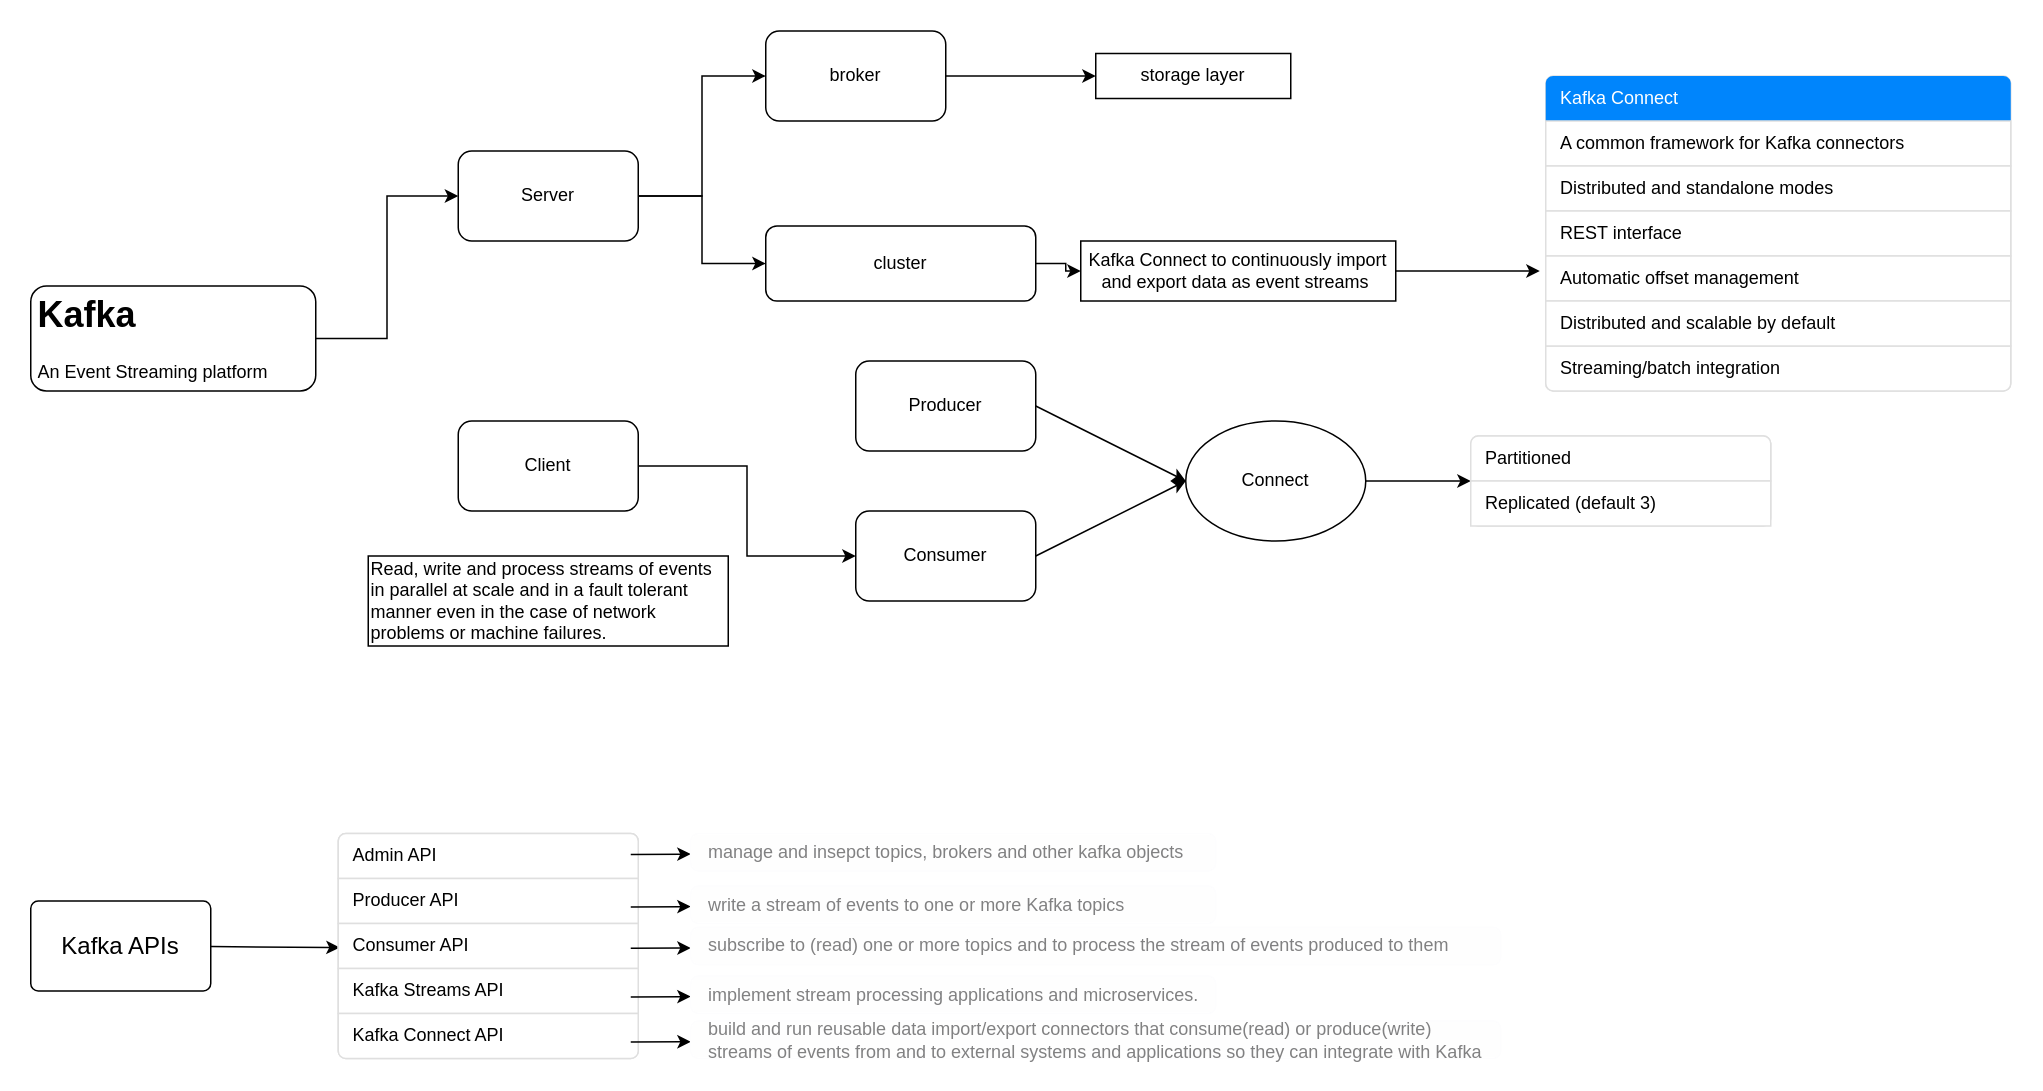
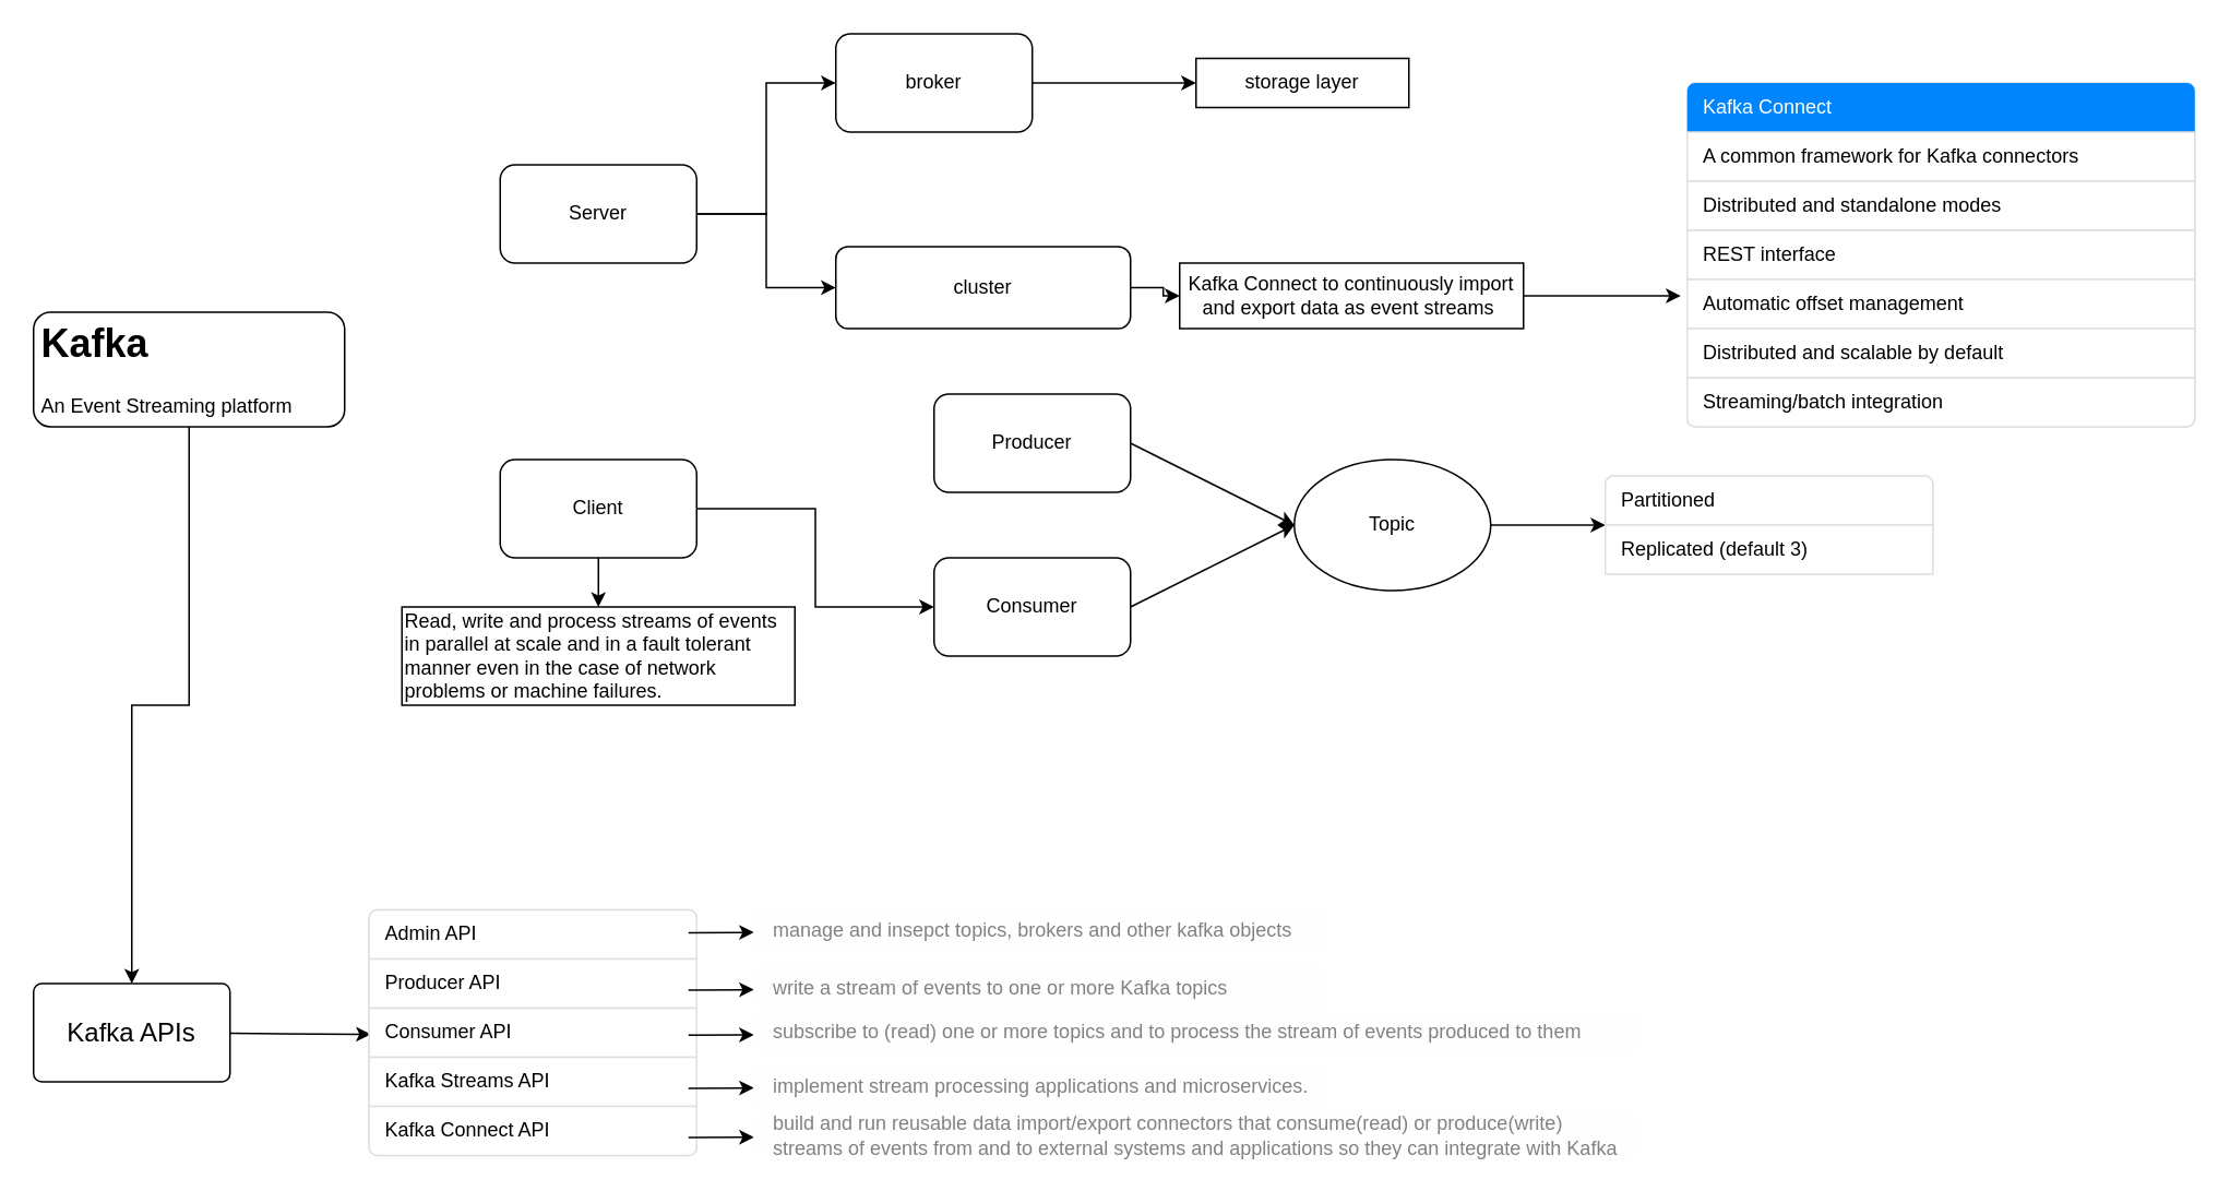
  <mxCell id="0" />
  <mxCell id="1" parent="0" />
- <mxCell id="2" style="edgeStyle=orthogonalEdgeStyle;rounded=0;orthogonalLoop=1;jettySize=auto;html=1;entryX=0;entryY=0.5;entryDx=0;entryDy=0;" parent="1" source="3" target="6" edge="1"><mxGeometry relative="1" as="geometry" /></mxCell>
+ <mxCell id="2" style="edgeStyle=orthogonalEdgeStyle;rounded=0;orthogonalLoop=1;jettySize=auto;html=1;" parent="1" source="3" target="36" edge="1"><mxGeometry relative="1" as="geometry" /></mxCell>
  <mxCell id="3" value="&lt;h1&gt;Kafka&lt;/h1&gt;&lt;p&gt;An Event Streaming platform&lt;/p&gt;" style="text;html=1;spacing=5;spacingTop=-20;whiteSpace=wrap;overflow=hidden;rounded=1;border=solid;strokeColor=#000000;" parent="1" vertex="1"><mxGeometry x="20" y="190" width="190" height="70" as="geometry" /></mxCell>
  <mxCell id="4" style="edgeStyle=orthogonalEdgeStyle;rounded=0;orthogonalLoop=1;jettySize=auto;html=1;entryX=0;entryY=0.5;entryDx=0;entryDy=0;" parent="1" source="6" target="11" edge="1"><mxGeometry relative="1" as="geometry" /></mxCell>
  <mxCell id="5" style="edgeStyle=orthogonalEdgeStyle;rounded=0;orthogonalLoop=1;jettySize=auto;html=1;entryX=0;entryY=0.5;entryDx=0;entryDy=0;" parent="1" source="6" target="13" edge="1"><mxGeometry relative="1" as="geometry" /></mxCell>
  <mxCell id="6" value="Server" style="rounded=1;whiteSpace=wrap;html=1;" parent="1" vertex="1"><mxGeometry x="305" y="100" width="120" height="60" as="geometry" /></mxCell>
  <mxCell id="7" style="edgeStyle=orthogonalEdgeStyle;rounded=0;orthogonalLoop=1;jettySize=auto;html=1;entryX=0;entryY=0.5;entryDx=0;entryDy=0;" parent="1" source="9" target="21" edge="1"><mxGeometry relative="1" as="geometry" /></mxCell>
+ <mxCell id="8" style="edgeStyle=orthogonalEdgeStyle;rounded=0;orthogonalLoop=1;jettySize=auto;html=1;" parent="1" source="9" target="14" edge="1"><mxGeometry relative="1" as="geometry" /></mxCell>
  <mxCell id="9" value="Client" style="rounded=1;whiteSpace=wrap;html=1;sketch=0;glass=0;" parent="1" vertex="1"><mxGeometry x="305" y="280" width="120" height="60" as="geometry" /></mxCell>
  <mxCell id="10" style="edgeStyle=orthogonalEdgeStyle;rounded=0;orthogonalLoop=1;jettySize=auto;html=1;" parent="1" source="11" target="15" edge="1"><mxGeometry relative="1" as="geometry" /></mxCell>
  <mxCell id="11" value="broker" style="rounded=1;whiteSpace=wrap;html=1;strokeColor=#000000;" parent="1" vertex="1"><mxGeometry x="510" y="20" width="120" height="60" as="geometry" /></mxCell>
  <mxCell id="12" style="edgeStyle=orthogonalEdgeStyle;rounded=0;orthogonalLoop=1;jettySize=auto;html=1;" parent="1" source="13" target="17" edge="1"><mxGeometry relative="1" as="geometry" /></mxCell>
  <mxCell id="13" value="cluster" style="rounded=1;whiteSpace=wrap;html=1;strokeColor=#000000;" parent="1" vertex="1"><mxGeometry x="510" y="150" width="180" height="50" as="geometry" /></mxCell>
  <mxCell id="14" value="Read, write and process streams of events in parallel at scale and in a fault tolerant manner even in the case of network problems or machine failures." style="text;html=1;fillColor=none;align=left;verticalAlign=middle;whiteSpace=wrap;rounded=0;strokeColor=#000000;" parent="1" vertex="1"><mxGeometry x="245" y="370" width="240" height="60" as="geometry" /></mxCell>
  <mxCell id="15" value="storage layer" style="text;html=1;fillColor=none;align=center;verticalAlign=middle;whiteSpace=wrap;rounded=0;strokeColor=#000000;" parent="1" vertex="1"><mxGeometry x="730" y="35" width="130" height="30" as="geometry" /></mxCell>
  <mxCell id="16" style="edgeStyle=none;rounded=0;orthogonalLoop=1;jettySize=auto;html=1;" parent="1" source="17" edge="1"><mxGeometry relative="1" as="geometry"><mxPoint x="1026" y="180" as="targetPoint" /></mxGeometry></mxCell>
  <mxCell id="17" value="Kafka Connect to continuously import and export data as event streams&amp;nbsp;" style="text;html=1;fillColor=none;align=center;verticalAlign=middle;whiteSpace=wrap;rounded=0;strokeColor=#000000;" parent="1" vertex="1"><mxGeometry x="720" y="160" width="210" height="40" as="geometry" /></mxCell>
  <mxCell id="18" style="rounded=0;orthogonalLoop=1;jettySize=auto;html=1;entryX=0;entryY=0.5;entryDx=0;entryDy=0;exitX=1;exitY=0.5;exitDx=0;exitDy=0;" parent="1" source="19" target="23" edge="1"><mxGeometry relative="1" as="geometry" /></mxCell>
  <mxCell id="19" value="Producer" style="rounded=1;whiteSpace=wrap;html=1;glass=0;sketch=0;strokeColor=#000000;fillColor=none;" parent="1" vertex="1"><mxGeometry x="570" y="240" width="120" height="60" as="geometry" /></mxCell>
  <mxCell id="20" style="edgeStyle=none;rounded=0;orthogonalLoop=1;jettySize=auto;html=1;entryX=0;entryY=0.5;entryDx=0;entryDy=0;exitX=1;exitY=0.5;exitDx=0;exitDy=0;" parent="1" source="21" target="23" edge="1"><mxGeometry relative="1" as="geometry" /></mxCell>
  <mxCell id="21" value="Consumer" style="rounded=1;whiteSpace=wrap;html=1;glass=0;sketch=0;strokeColor=#000000;fillColor=none;" parent="1" vertex="1"><mxGeometry x="570" y="340" width="120" height="60" as="geometry" /></mxCell>
  <mxCell id="22" style="edgeStyle=none;rounded=0;orthogonalLoop=1;jettySize=auto;html=1;" parent="1" source="23" target="24" edge="1"><mxGeometry relative="1" as="geometry" /></mxCell>
- <mxCell id="23" value="Connect" style="ellipse;whiteSpace=wrap;html=1;rounded=1;glass=0;sketch=0;strokeColor=#000000;fillColor=none;" parent="1" vertex="1"><mxGeometry x="790" y="280" width="120" height="80" as="geometry" /></mxCell>
+ <mxCell id="23" value="Topic" style="ellipse;whiteSpace=wrap;html=1;rounded=1;glass=0;sketch=0;strokeColor=#000000;fillColor=none;" parent="1" vertex="1"><mxGeometry x="790" y="280" width="120" height="80" as="geometry" /></mxCell>
  <mxCell id="24" value="" style="html=1;shadow=0;dashed=0;shape=mxgraph.bootstrap.rrect;rSize=5;strokeColor=#DFDFDF;html=1;whiteSpace=wrap;fillColor=#FFFFFF;fontColor=#000000;rounded=1;glass=0;sketch=0;" parent="1" vertex="1"><mxGeometry x="980" y="290" width="200" height="60" as="geometry" /></mxCell>
  <mxCell id="25" value="Partitioned" style="strokeColor=inherit;fillColor=inherit;gradientColor=inherit;fontColor=inherit;html=1;shadow=0;dashed=0;shape=mxgraph.bootstrap.topButton;rSize=5;perimeter=none;whiteSpace=wrap;resizeWidth=1;align=left;spacing=10;" parent="24" vertex="1"><mxGeometry width="200" height="30" relative="1" as="geometry" /></mxCell>
  <mxCell id="26" value="Replicated (default 3)" style="strokeColor=inherit;fillColor=inherit;gradientColor=inherit;fontColor=inherit;html=1;shadow=0;dashed=0;perimeter=none;whiteSpace=wrap;resizeWidth=1;align=left;spacing=10;" parent="24" vertex="1"><mxGeometry width="200" height="30" relative="1" as="geometry"><mxPoint y="30" as="offset" /></mxGeometry></mxCell>
  <mxCell id="27" value="Di" style="html=1;shadow=0;dashed=0;shape=mxgraph.bootstrap.rrect;rSize=5;strokeColor=#DFDFDF;html=1;whiteSpace=wrap;fillColor=#FFFFFF;fontColor=#000000;rounded=1;glass=0;sketch=0;" parent="1" vertex="1"><mxGeometry x="1030" y="50" width="310" height="210" as="geometry" /></mxCell>
  <mxCell id="28" value="Kafka Connect" style="html=1;shadow=0;dashed=0;shape=mxgraph.bootstrap.topButton;rSize=5;strokeColor=none;fillColor=#0085FC;fontColor=#ffffff;perimeter=none;whiteSpace=wrap;resizeWidth=1;align=left;spacing=10;" parent="27" vertex="1"><mxGeometry width="310" height="30" relative="1" as="geometry" /></mxCell>
  <mxCell id="29" value="A common framework for Kafka connectors" style="strokeColor=inherit;fillColor=inherit;gradientColor=inherit;fontColor=inherit;html=1;shadow=0;dashed=0;perimeter=none;whiteSpace=wrap;resizeWidth=1;align=left;spacing=10;" parent="27" vertex="1"><mxGeometry width="310" height="30" relative="1" as="geometry"><mxPoint y="30" as="offset" /></mxGeometry></mxCell>
  <mxCell id="30" value="Distributed and standalone modes" style="strokeColor=inherit;fillColor=inherit;gradientColor=inherit;fontColor=inherit;html=1;shadow=0;dashed=0;perimeter=none;whiteSpace=wrap;resizeWidth=1;align=left;spacing=10;" parent="27" vertex="1"><mxGeometry width="310" height="30" relative="1" as="geometry"><mxPoint y="60" as="offset" /></mxGeometry></mxCell>
  <mxCell id="31" value="REST interface" style="strokeColor=inherit;fillColor=inherit;gradientColor=inherit;fontColor=inherit;html=1;shadow=0;dashed=0;perimeter=none;whiteSpace=wrap;resizeWidth=1;align=left;spacing=10;" parent="27" vertex="1"><mxGeometry width="310" height="30" relative="1" as="geometry"><mxPoint y="90" as="offset" /></mxGeometry></mxCell>
  <mxCell id="32" value="Streaming/batch integration" style="strokeColor=inherit;fillColor=inherit;gradientColor=inherit;fontColor=inherit;html=1;shadow=0;dashed=0;shape=mxgraph.bootstrap.bottomButton;rSize=5;perimeter=none;whiteSpace=wrap;resizeWidth=1;resizeHeight=0;align=left;spacing=10;" parent="27" vertex="1"><mxGeometry y="1" width="310" height="30" relative="1" as="geometry"><mxPoint y="-30" as="offset" /></mxGeometry></mxCell>
  <mxCell id="33" value="Automatic offset management" style="strokeColor=inherit;fillColor=inherit;gradientColor=inherit;fontColor=inherit;html=1;shadow=0;dashed=0;perimeter=none;whiteSpace=wrap;resizeWidth=1;align=left;spacing=10;" parent="27" vertex="1"><mxGeometry y="120" width="310" height="30" as="geometry" /></mxCell>
  <mxCell id="34" value="Distributed and scalable by default" style="strokeColor=inherit;fillColor=inherit;gradientColor=inherit;fontColor=inherit;html=1;shadow=0;dashed=0;perimeter=none;whiteSpace=wrap;resizeWidth=1;align=left;spacing=10;" parent="27" vertex="1"><mxGeometry y="150" width="310" height="30" as="geometry" /></mxCell>
  <mxCell id="35" style="edgeStyle=none;rounded=0;orthogonalLoop=1;jettySize=auto;html=1;entryX=0.005;entryY=0.533;entryDx=0;entryDy=0;entryPerimeter=0;" parent="1" source="36" target="40" edge="1"><mxGeometry relative="1" as="geometry" /></mxCell>
  <mxCell id="36" value="Kafka APIs" style="html=1;shadow=0;dashed=0;shape=mxgraph.bootstrap.rrect;rSize=5;strokeWidth=1;whiteSpace=wrap;align=center;verticalAlign=middle;spacingLeft=0;fontStyle=0;fontSize=16;spacing=5;rounded=1;glass=0;sketch=0;fillColor=none;" parent="1" vertex="1"><mxGeometry x="20" y="600" width="120" height="60" as="geometry" /></mxCell>
  <mxCell id="37" value="" style="html=1;shadow=0;dashed=0;shape=mxgraph.bootstrap.rrect;rSize=5;strokeColor=#DFDFDF;html=1;whiteSpace=wrap;fillColor=#FFFFFF;fontColor=#000000;rounded=1;glass=0;sketch=0;" parent="1" vertex="1"><mxGeometry x="225" y="555" width="200" height="150" as="geometry" /></mxCell>
  <mxCell id="38" value="Admin API" style="strokeColor=inherit;fillColor=inherit;gradientColor=inherit;fontColor=inherit;html=1;shadow=0;dashed=0;shape=mxgraph.bootstrap.topButton;rSize=5;perimeter=none;whiteSpace=wrap;resizeWidth=1;align=left;spacing=10;" parent="37" vertex="1"><mxGeometry width="200" height="30" relative="1" as="geometry" /></mxCell>
  <mxCell id="39" value="Producer API" style="strokeColor=inherit;fillColor=inherit;gradientColor=inherit;fontColor=inherit;html=1;shadow=0;dashed=0;perimeter=none;whiteSpace=wrap;resizeWidth=1;align=left;spacing=10;" parent="37" vertex="1"><mxGeometry width="200" height="30" relative="1" as="geometry"><mxPoint y="30" as="offset" /></mxGeometry></mxCell>
  <mxCell id="40" value="Consumer API" style="strokeColor=inherit;fillColor=inherit;gradientColor=inherit;fontColor=inherit;html=1;shadow=0;dashed=0;perimeter=none;whiteSpace=wrap;resizeWidth=1;align=left;spacing=10;" parent="37" vertex="1"><mxGeometry width="200" height="30" relative="1" as="geometry"><mxPoint y="60" as="offset" /></mxGeometry></mxCell>
  <mxCell id="41" value="Kafka Streams API" style="strokeColor=inherit;fillColor=inherit;gradientColor=inherit;fontColor=inherit;html=1;shadow=0;dashed=0;perimeter=none;whiteSpace=wrap;resizeWidth=1;align=left;spacing=10;" parent="37" vertex="1"><mxGeometry width="200" height="30" relative="1" as="geometry"><mxPoint y="90" as="offset" /></mxGeometry></mxCell>
  <mxCell id="42" value="Kafka Connect API" style="strokeColor=inherit;fillColor=inherit;gradientColor=inherit;fontColor=inherit;html=1;shadow=0;dashed=0;shape=mxgraph.bootstrap.bottomButton;rSize=5;perimeter=none;whiteSpace=wrap;resizeWidth=1;resizeHeight=0;align=left;spacing=10;" parent="37" vertex="1"><mxGeometry y="1" width="200" height="30" relative="1" as="geometry"><mxPoint y="-30" as="offset" /></mxGeometry></mxCell>
  <mxCell id="43" style="edgeStyle=none;rounded=0;orthogonalLoop=1;jettySize=auto;html=1;" parent="37" target="44" edge="1"><mxGeometry relative="1" as="geometry"><mxPoint x="195" y="14" as="sourcePoint" /></mxGeometry></mxCell>
  <mxCell id="44" value="manage and insepct topics, brokers and other kafka objects" style="html=1;shadow=0;dashed=0;shape=mxgraph.bootstrap.rrect;rSize=5;strokeColor=#FDFDFE;strokeWidth=1;fillColor=#FEFEFE;fontColor=#818182;whiteSpace=wrap;align=left;verticalAlign=middle;spacingLeft=10;rounded=1;glass=0;sketch=0;" parent="1" vertex="1"><mxGeometry x="460" y="555" width="350" height="25" as="geometry" /></mxCell>
  <mxCell id="45" style="edgeStyle=none;rounded=0;orthogonalLoop=1;jettySize=auto;html=1;" parent="1" target="46" edge="1"><mxGeometry relative="1" as="geometry"><mxPoint x="420" y="604" as="sourcePoint" /></mxGeometry></mxCell>
  <mxCell id="46" value="write a stream of events to one or more Kafka topics" style="html=1;shadow=0;dashed=0;shape=mxgraph.bootstrap.rrect;rSize=5;strokeColor=#FDFDFE;strokeWidth=1;fillColor=#FEFEFE;fontColor=#818182;whiteSpace=wrap;align=left;verticalAlign=middle;spacingLeft=10;rounded=1;glass=0;sketch=0;" parent="1" vertex="1"><mxGeometry x="460" y="590" width="350" height="25" as="geometry" /></mxCell>
  <mxCell id="47" style="edgeStyle=none;rounded=0;orthogonalLoop=1;jettySize=auto;html=1;" parent="1" target="48" edge="1"><mxGeometry relative="1" as="geometry"><mxPoint x="420" y="631.5" as="sourcePoint" /></mxGeometry></mxCell>
  <mxCell id="48" value="subscribe to (read) one or more topics and to process the stream of events produced to them" style="html=1;shadow=0;dashed=0;shape=mxgraph.bootstrap.rrect;rSize=5;strokeColor=#FDFDFE;strokeWidth=1;fillColor=#FEFEFE;fontColor=#818182;whiteSpace=wrap;align=left;verticalAlign=middle;spacingLeft=10;rounded=1;glass=0;sketch=0;" parent="1" vertex="1"><mxGeometry x="460" y="617.5" width="540" height="25" as="geometry" /></mxCell>
  <mxCell id="49" style="edgeStyle=none;rounded=0;orthogonalLoop=1;jettySize=auto;html=1;" parent="1" target="50" edge="1"><mxGeometry relative="1" as="geometry"><mxPoint x="420" y="664" as="sourcePoint" /></mxGeometry></mxCell>
  <mxCell id="50" value="implement stream processing applications and microservices." style="html=1;shadow=0;dashed=0;shape=mxgraph.bootstrap.rrect;rSize=5;strokeColor=#FDFDFE;strokeWidth=1;fillColor=#FEFEFE;fontColor=#818182;whiteSpace=wrap;align=left;verticalAlign=middle;spacingLeft=10;rounded=1;glass=0;sketch=0;" parent="1" vertex="1"><mxGeometry x="460" y="650" width="350" height="25" as="geometry" /></mxCell>
  <mxCell id="51" style="edgeStyle=none;rounded=0;orthogonalLoop=1;jettySize=auto;html=1;" parent="1" target="52" edge="1"><mxGeometry relative="1" as="geometry"><mxPoint x="420" y="694" as="sourcePoint" /></mxGeometry></mxCell>
  <mxCell id="52" value="build and run reusable data import/export connectors that consume(read) or produce(write) streams of events from and to external systems and applications so they can integrate with Kafka" style="html=1;shadow=0;dashed=0;shape=mxgraph.bootstrap.rrect;rSize=5;strokeColor=#FDFDFE;strokeWidth=1;fillColor=#FEFEFE;fontColor=#818182;whiteSpace=wrap;align=left;verticalAlign=middle;spacingLeft=10;rounded=1;glass=0;sketch=0;" parent="1" vertex="1"><mxGeometry x="460" y="680" width="540" height="25" as="geometry" /></mxCell>
